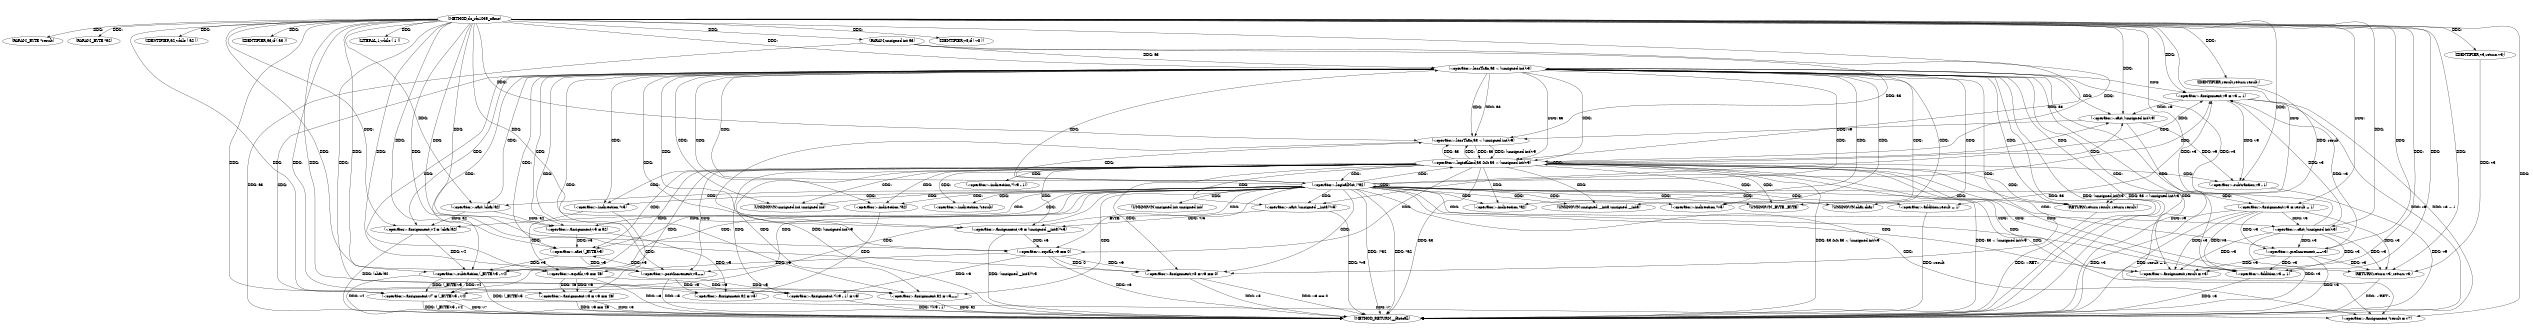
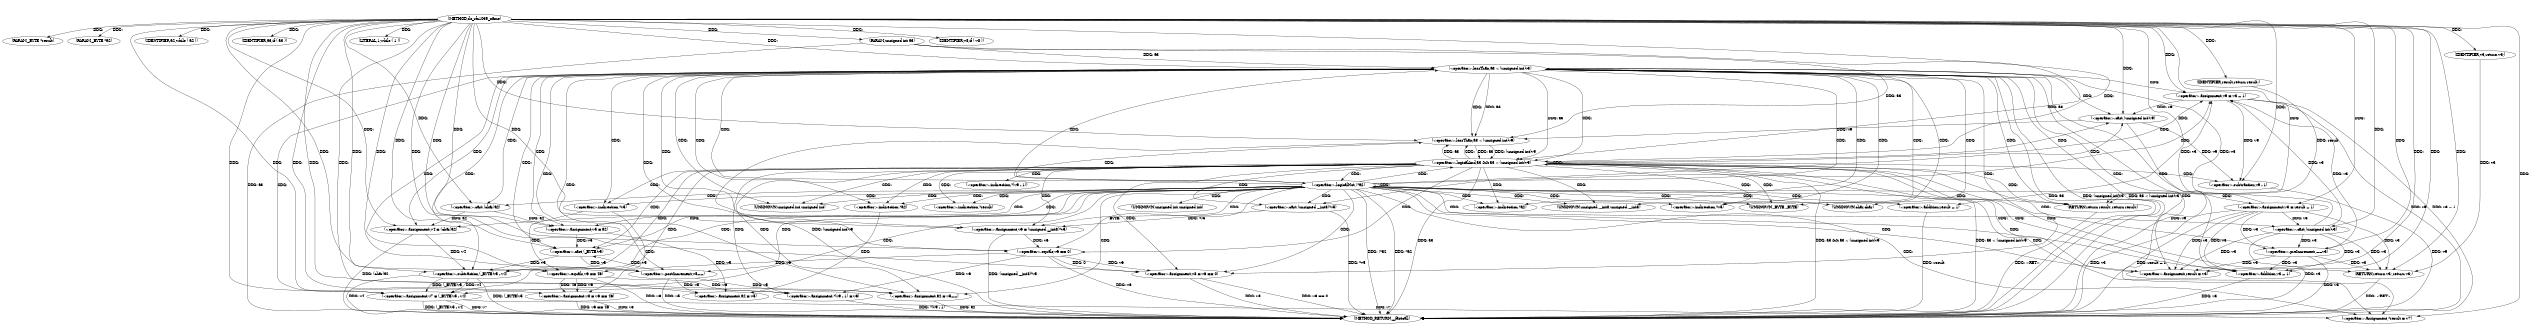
  digraph {
    n1 [label="(METHOD,do_rfc1035_name)"]
    n2 [label="(PARAM,_BYTE *result)"]
    n3 [label="(PARAM,_BYTE *a2)"]
    n4 [label="(PARAM,unsigned int a3)"]
    n5 [label="(IDENTIFIER,a2,while ( a2 ))"]
    n6 [label="(<operator>.assignment,v3 = result + 1)"]
    n7 [label="(<operator>.addition,result + 1)"]
    n8 [label="(IDENTIFIER,a3,if ( a3 ))"]
    n9 [label="(<operator>.lessThan,a3 < (unsigned int)v3)"]
    n10 [label="(<operator>.cast,(unsigned int)v3)"]
    n11 [label="(<operator>.assignment,v4 = (char)a2)"]
    n12 [label="(<operator>.cast,(char)a2)"]
    n13 [label="(<operator>.assignment,v5 = a2)"]
    n14 [label="(LITERAL,1,while ( 1 ))"]
    n15 [label="(<operator>.assignment,v6 = (unsigned __int8)*v5)"]
    n16 [label="(<operator>.assignment,v7 = (_BYTE)v5 - v4)"]
    n17 [label="(<operator>.subtraction,(_BYTE)v5 - v4)"]
    n18 [label="(<operator>.cast,(_BYTE)v5)"]
    n19 [label="(<operator>.assignment,v8 = v6 == 0)"]
    n20 [label="(<operator>.equals,v6 == 0)"]
    n21 [label="(<operator>.assignment,v8 = v6 == 46)"]
    n22 [label="(<operator>.equals,v6 == 46)"]
    n23 [label="(<operator>.assignment,a2 = v5++)"]
    n24 [label="(<operator>.postIncrement,v5++)"]
    n25 [label="(IDENTIFIER,v8,if ( v8 ))"]
    n26 [label="(<operator>.assignment,v9 = v3 + 1)"]
    n27 [label="(<operator>.addition,v3 + 1)"]
    n28 [label="(<operator>.logicalAnd,a3 && a3 < (unsigned int)v9)"]
    n29 [label="(<operator>.lessThan,a3 < (unsigned int)v9)"]
    n30 [label="(<operator>.cast,(unsigned int)v9)"]
    n31 [label="(RETURN,return v3;,return v3;)"]
    n32 [label="(IDENTIFIER,v3,return v3;)"]
    n33 [label="(<operator>.preIncrement,++v3)"]
    n34 [label="(<operator>.assignment,*(v9 - 1) = v6)"]
    n35 [label="(<operator>.subtraction,v9 - 1)"]
    n36 [label="(<operator>.assignment,*result = v7)"]
    n37 [label="(<operator>.assignment,a2 = v5)"]
    n38 [label="(<operator>.assignment,result = v3)"]
    n39 [label="(RETURN,return result;,return result;)"]
    n40 [label="(IDENTIFIER,result,return result;)"]
    n41 [label="(METHOD_RETURN,__fastcall)"]
    n42 [label="(<operator>.logicalNot,!*a2)"]
    n43 [label="(<operator>.cast,(unsigned __int8)*v5)"]
    n44 [label="(<operator>.indirection,*a2)"]
    n45 [label="(UNKNOWN,char,char)"]
    n46 [label="(UNKNOWN,unsigned __int8,unsigned __int8)"]
    n47 [label="(<operator>.indirection,*v5)"]
    n48 [label="(UNKNOWN,_BYTE,_BYTE)"]
    n49 [label="(<operator>.indirection,*v5)"]
    n50 [label="(UNKNOWN,unsigned int,unsigned int)"]
    n51 [label="(<operator>.indirection,*a2)"]
    n52 [label="(<operator>.indirection,*result)"]
    n53 [label="(<operator>.indirection,*(v9 - 1))"]
    n54 [label="(UNKNOWN,unsigned int,unsigned int)"]
    n1 -> n2 [label="DDG: "]
    n1 -> n3 [label="DDG: "]
    n1 -> n4 [label="DDG: "]
    n1 -> n5 [label="DDG: "]
    n1 -> n6 [label="DDG: "]
    n1 -> n7 [label="DDG: "]
    n1 -> n8 [label="DDG: "]
    n1 -> n9 [label="DDG: "]
    n1 -> n10 [label="DDG: "]
    n1 -> n11 [label="DDG: "]
    n1 -> n12 [label="DDG: "]
    n1 -> n13 [label="DDG: "]
    n1 -> n14 [label="DDG: "]
    n1 -> n15 [label="DDG: "]
    n1 -> n16 [label="DDG: "]
    n1 -> n17 [label="DDG: "]
    n1 -> n18 [label="DDG: "]
    n1 -> n19 [label="DDG: "]
    n1 -> n20 [label="DDG: "]
    n1 -> n21 [label="DDG: "]
    n1 -> n22 [label="DDG: "]
    n1 -> n23 [label="DDG: "]
    n1 -> n24 [label="DDG: "]
    n1 -> n25 [label="DDG: "]
    n1 -> n26 [label="DDG: "]
    n1 -> n27 [label="DDG: "]
    n1 -> n28 [label="DDG: "]
    n1 -> n29 [label="DDG: "]
    n1 -> n30 [label="DDG: "]
    n1 -> n31 [label="DDG: "]
    n1 -> n32 [label="DDG: "]
    n1 -> n33 [label="DDG: "]
    n1 -> n34 [label="DDG: "]
    n1 -> n35 [label="DDG: "]
    n1 -> n36 [label="DDG: "]
    n1 -> n37 [label="DDG: "]
    n1 -> n38 [label="DDG: "]
    n1 -> n39 [label="DDG: "]
    n1 -> n40 [label="DDG: "]
    n4 -> n9 [label="DDG: a3"]
    n4 -> n28 [label="DDG: a3"]
    n4 -> n29 [label="DDG: a3"]
    n4 -> n41 [label="DDG: a3"]
    n6 -> n10 [label="DDG: v3"]
    n6 -> n26 [label="DDG: v3"]
    n6 -> n27 [label="DDG: v3"]
    n6 -> n31 [label="DDG: v3"]
    n6 -> n33 [label="DDG: v3"]
    n6 -> n38 [label="DDG: v3"]
    n6 -> n41 [label="DDG: v3"]
    n6 -> n41 [label="DDG: result + 1"]
    n7 -> n41 [label="DDG: result"]
    n9 -> n11 [label="CDG: "]
    n9 -> n12 [label="CDG: "]
    n9 -> n13 [label="CDG: "]
    n9 -> n15 [label="CDG: "]
    n9 -> n16 [label="CDG: "]
    n9 -> n17 [label="CDG: "]
    n9 -> n18 [label="CDG: "]
    n9 -> n19 [label="CDG: "]
    n9 -> n20 [label="CDG: "]
    n9 -> n22 [label="CDG: "]
    n9 -> n23 [label="CDG: "]
    n9 -> n24 [label="CDG: "]
    n9 -> n26 [label="CDG: "]
    n9 -> n27 [label="CDG: "]
    n9 -> n28 [label="DDG: a3"]
    n9 -> n28 [label="CDG: "]
    n9 -> n29 [label="DDG: a3"]
    n9 -> n29 [label="CDG: "]
    n9 -> n30 [label="CDG: "]
    n9 -> n36 [label="CDG: "]
    n9 -> n38 [label="CDG: "]
    n9 -> n39 [label="CDG: "]
    n9 -> n41 [label="DDG: a3"]
    n9 -> n41 [label="DDG: (unsigned int)v3"]
    n9 -> n41 [label="DDG: a3 < (unsigned int)v3"]
    n9 -> n42 [label="CDG: "]
    n9 -> n43 [label="CDG: "]
    n9 -> n44 [label="CDG: "]
    n9 -> n45 [label="CDG: "]
    n9 -> n46 [label="CDG: "]
    n9 -> n47 [label="CDG: "]
    n9 -> n48 [label="CDG: "]
    n9 -> n49 [label="CDG: "]
    n9 -> n50 [label="CDG: "]
    n9 -> n51 [label="CDG: "]
    n10 -> n9 [label="DDG: v3"]
    n10 -> n26 [label="DDG: v3"]
    n10 -> n27 [label="DDG: v3"]
    n10 -> n31 [label="DDG: v3"]
    n10 -> n33 [label="DDG: v3"]
    n10 -> n38 [label="DDG: v3"]
    n10 -> n41 [label="DDG: v3"]
    n11 -> n17 [label="DDG: v4"]
    n11 -> n41 [label="DDG: (char)a2"]
    n12 -> n11 [label="DDG: a2"]
    n12 -> n13 [label="DDG: a2"]
    n13 -> n18 [label="DDG: v5"]
    n13 -> n37 [label="DDG: v5"]
    n15 -> n20 [label="DDG: v6"]
    n15 -> n41 [label="DDG: (unsigned __int8)*v5"]
    n16 -> n36 [label="DDG: v7"]
    n16 -> n41 [label="DDG: v7"]
    n16 -> n41 [label="DDG: (_BYTE)v5 - v4"]
    n17 -> n16 [label="DDG: (_BYTE)v5"]
    n17 -> n16 [label="DDG: v4"]
    n17 -> n41 [label="DDG: (_BYTE)v5"]
    n17 -> n41 [label="DDG: v4"]
    n18 -> n17 [label="DDG: v5"]
    n18 -> n24 [label="DDG: v5"]
    n19 -> n41 [label="DDG: v6 == 0"]
    n19 -> n41 [label="DDG: v8"]
    n20 -> n19 [label="DDG: v6"]
    n20 -> n19 [label="DDG: 0"]
    n20 -> n22 [label="DDG: v6"]
    n20 -> n34 [label="DDG: v6"]
    n20 -> n41 [label="DDG: v6"]
    n21 -> n41 [label="DDG: v6 == 46"]
    n21 -> n41 [label="DDG: v8"]
    n22 -> n21 [label="DDG: v6"]
    n22 -> n21 [label="DDG: 46"]
    n22 -> n34 [label="DDG: v6"]
    n22 -> n41 [label="DDG: v6"]
    n23 -> n41 [label="DDG: a2"]
    n24 -> n18 [label="DDG: v5"]
    n24 -> n23 [label="DDG: v5"]
    n24 -> n37 [label="DDG: v5"]
    n24 -> n41 [label="DDG: v5"]
    n26 -> n30 [label="DDG: v9"]
    n26 -> n35 [label="DDG: v9"]
    n26 -> n41 [label="DDG: v9"]
    n26 -> n41 [label="DDG: v3 + 1"]
    n27 -> n41 [label="DDG: v3"]
    n28 -> n15 [label="CDG: "]
    n28 -> n16 [label="CDG: "]
    n28 -> n17 [label="CDG: "]
    n28 -> n18 [label="CDG: "]
    n28 -> n19 [label="CDG: "]
    n28 -> n20 [label="CDG: "]
    n28 -> n23 [label="CDG: "]
-   n28 -> n24 [label="CDG: "]
    n28 -> n26 [label="CDG: "]
    n28 -> n27 [label="CDG: "]
    n28 -> n28 [label="CDG: "]
    n28 -> n29 [label="DDG: a3"]
    n28 -> n29 [label="CDG: "]
    n28 -> n30 [label="CDG: "]
    n28 -> n31 [label="CDG: "]
    n28 -> n33 [label="CDG: "]
    n28 -> n34 [label="CDG: "]
    n28 -> n35 [label="CDG: "]
    n28 -> n36 [label="CDG: "]
    n28 -> n38 [label="CDG: "]
    n28 -> n39 [label="CDG: "]
    n28 -> n41 [label="DDG: a3"]
    n28 -> n41 [label="DDG: a3 && a3 < (unsigned int)v9"]
    n28 -> n41 [label="DDG: a3 < (unsigned int)v9"]
    n28 -> n42 [label="CDG: "]
    n28 -> n43 [label="CDG: "]
    n28 -> n44 [label="CDG: "]
    n28 -> n46 [label="CDG: "]
    n28 -> n47 [label="CDG: "]
    n28 -> n48 [label="CDG: "]
    n28 -> n49 [label="CDG: "]
    n28 -> n50 [label="CDG: "]
    n28 -> n51 [label="CDG: "]
    n28 -> n52 [label="CDG: "]
    n28 -> n53 [label="CDG: "]
    n29 -> n28 [label="DDG: a3"]
    n29 -> n28 [label="DDG: (unsigned int)v9"]
    n29 -> n41 [label="DDG: (unsigned int)v9"]
    n30 -> n29 [label="DDG: v9"]
    n30 -> n35 [label="DDG: v9"]
    n30 -> n41 [label="DDG: v9"]
    n31 -> n41 [label="DDG: <RET>"]
    n32 -> n31 [label="DDG: v3"]
    n33 -> n26 [label="DDG: v3"]
    n33 -> n27 [label="DDG: v3"]
    n33 -> n31 [label="DDG: v3"]
    n33 -> n38 [label="DDG: v3"]
    n33 -> n41 [label="DDG: v3"]
    n34 -> n41 [label="DDG: *(v9 - 1)"]
    n35 -> n41 [label="DDG: v9"]
    n39 -> n41 [label="DDG: <RET>"]
    n40 -> n39 [label="DDG: result"]
    n42 -> n6 [label="CDG: "]
    n42 -> n7 [label="CDG: "]
    n42 -> n9 [label="CDG: "]
    n42 -> n10 [label="CDG: "]
    n42 -> n11 [label="CDG: "]
    n42 -> n12 [label="CDG: "]
    n42 -> n13 [label="CDG: "]
    n42 -> n15 [label="CDG: "]
    n42 -> n16 [label="CDG: "]
    n42 -> n17 [label="CDG: "]
    n42 -> n18 [label="CDG: "]
    n42 -> n19 [label="CDG: "]
    n42 -> n20 [label="BYTE: "]
    n42 -> n23 [label="CDG: "]
    n42 -> n24 [label="CDG: "]
    n42 -> n26 [label="CDG: "]
    n42 -> n27 [label="CDG: "]
    n42 -> n28 [label="CDG: "]
    n42 -> n29 [label="CDG: "]
    n42 -> n30 [label="CDG: "]
    n42 -> n36 [label="CDG: "]
    n42 -> n38 [label="CDG: "]
    n42 -> n39 [label="CDG: "]
    n42 -> n41 [label="DDG: !*a2"]
    n42 -> n41 [label="DDG: *a2"]
    n42 -> n42 [label="CDG: "]
    n42 -> n43 [label="CDG: "]
    n42 -> n44 [label="CDG: "]
    n42 -> n45 [label="CDG: "]
    n42 -> n46 [label="CDG: "]
    n42 -> n47 [label="CDG: "]
    n42 -> n48 [label="CDG: "]
    n42 -> n49 [label="CDG: "]
    n42 -> n50 [label="CDG: "]
    n42 -> n51 [label="CDG: "]
    n42 -> n52 [label="CDG: "]
    n42 -> n54 [label="CDG: "]
    n43 -> n15 [label="DDG: *v5"]
    n43 -> n41 [label="DDG: *v5"]
    n49 -> n21 [label="CDG: "]
    n49 -> n22 [label="CDG: "]
    n51 -> n37 [label="CDG: "]
  }
